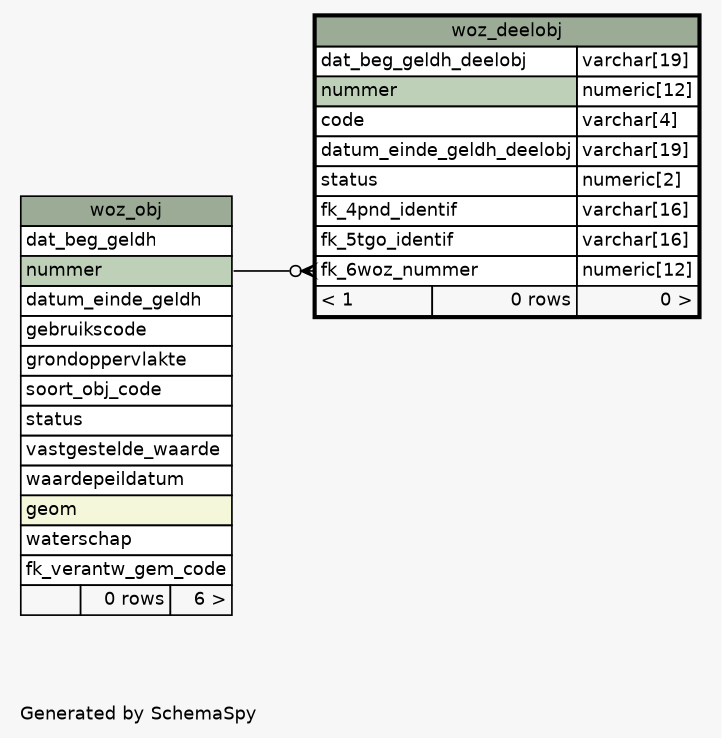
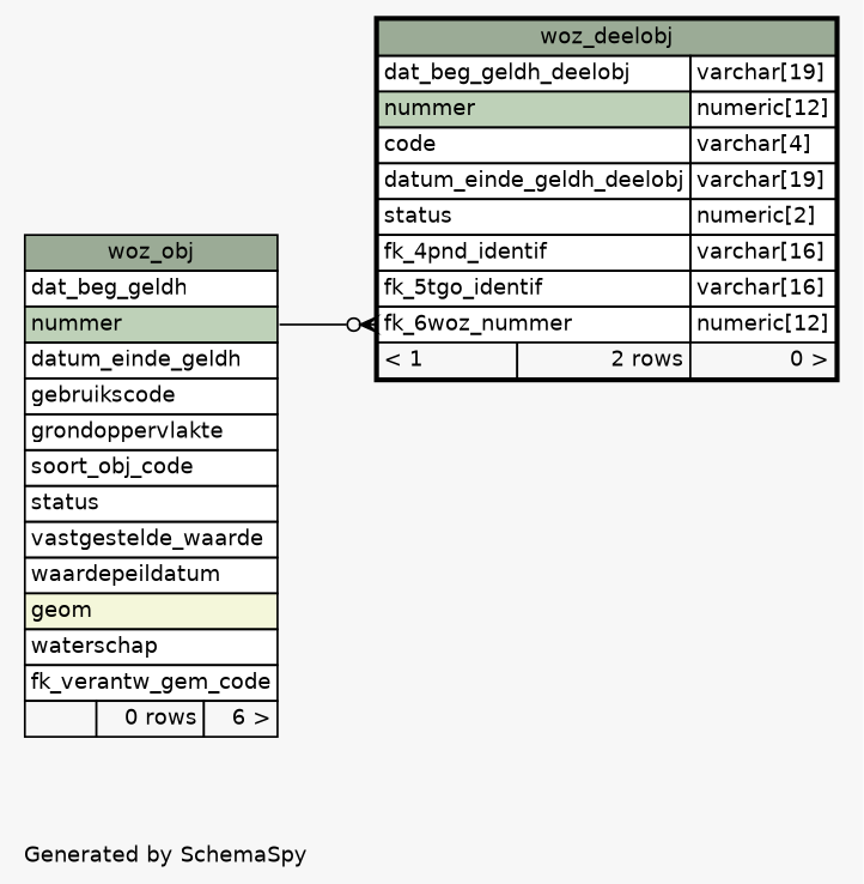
  digraph {
    bgcolor="#f7f7f7"
    fontname=Helvetica
    fontsize=11
    label="\nGenerated by SchemaSpy"
    labeljust=l
    nodesep=0.18
    rankdir=RL
    ranksep=0.46
    node [fontname=Helvetica fontsize=11 shape=plaintext]
-   n1 [label=<     <TABLE BORDER="2" CELLBORDER="1" CELLSPACING="0" BGCOLOR="#ffffff">       <TR><TD COLSPAN="3" BGCOLOR="#9bab96" ALIGN="CENTER">woz_deelobj</TD></TR>       <TR><TD PORT="dat_beg_geldh_deelobj" COLSPAN="2" ALIGN="LEFT">dat_beg_geldh_deelobj</TD><TD PORT="dat_beg_geldh_deelobj.type" ALIGN="LEFT">varchar[19]</TD></TR>       <TR><TD PORT="nummer" COLSPAN="2" BGCOLOR="#bed1b8" ALIGN="LEFT">nummer</TD><TD PORT="nummer.type" ALIGN="LEFT">numeric[12]</TD></TR>       <TR><TD PORT="code" COLSPAN="2" ALIGN="LEFT">code</TD><TD PORT="code.type" ALIGN="LEFT">varchar[4]</TD></TR>       <TR><TD PORT="datum_einde_geldh_deelobj" COLSPAN="2" ALIGN="LEFT">datum_einde_geldh_deelobj</TD><TD PORT="datum_einde_geldh_deelobj.type" ALIGN="LEFT">varchar[19]</TD></TR>       <TR><TD PORT="status" COLSPAN="2" ALIGN="LEFT">status</TD><TD PORT="status.type" ALIGN="LEFT">numeric[2]</TD></TR>       <TR><TD PORT="fk_4pnd_identif" COLSPAN="2" ALIGN="LEFT">fk_4pnd_identif</TD><TD PORT="fk_4pnd_identif.type" ALIGN="LEFT">varchar[16]</TD></TR>       <TR><TD PORT="fk_5tgo_identif" COLSPAN="2" ALIGN="LEFT">fk_5tgo_identif</TD><TD PORT="fk_5tgo_identif.type" ALIGN="LEFT">varchar[16]</TD></TR>       <TR><TD PORT="fk_6woz_nummer" COLSPAN="2" ALIGN="LEFT">fk_6woz_nummer</TD><TD PORT="fk_6woz_nummer.type" ALIGN="LEFT">numeric[12]</TD></TR>       <TR><TD ALIGN="LEFT" BGCOLOR="#f7f7f7">&lt; 1</TD><TD ALIGN="RIGHT" BGCOLOR="#f7f7f7">0 rows</TD><TD ALIGN="RIGHT" BGCOLOR="#f7f7f7">0 &gt;</TD></TR>     </TABLE>>]
+   n1 [label=<     <TABLE BORDER="2" CELLBORDER="1" CELLSPACING="0" BGCOLOR="#ffffff">       <TR><TD COLSPAN="3" BGCOLOR="#9bab96" ALIGN="CENTER">woz_deelobj</TD></TR>       <TR><TD PORT="dat_beg_geldh_deelobj" COLSPAN="2" ALIGN="LEFT">dat_beg_geldh_deelobj</TD><TD PORT="dat_beg_geldh_deelobj.type" ALIGN="LEFT">varchar[19]</TD></TR>       <TR><TD PORT="nummer" COLSPAN="2" BGCOLOR="#bed1b8" ALIGN="LEFT">nummer</TD><TD PORT="nummer.type" ALIGN="LEFT">numeric[12]</TD></TR>       <TR><TD PORT="code" COLSPAN="2" ALIGN="LEFT">code</TD><TD PORT="code.type" ALIGN="LEFT">varchar[4]</TD></TR>       <TR><TD PORT="datum_einde_geldh_deelobj" COLSPAN="2" ALIGN="LEFT">datum_einde_geldh_deelobj</TD><TD PORT="datum_einde_geldh_deelobj.type" ALIGN="LEFT">varchar[19]</TD></TR>       <TR><TD PORT="status" COLSPAN="2" ALIGN="LEFT">status</TD><TD PORT="status.type" ALIGN="LEFT">numeric[2]</TD></TR>       <TR><TD PORT="fk_4pnd_identif" COLSPAN="2" ALIGN="LEFT">fk_4pnd_identif</TD><TD PORT="fk_4pnd_identif.type" ALIGN="LEFT">varchar[16]</TD></TR>       <TR><TD PORT="fk_5tgo_identif" COLSPAN="2" ALIGN="LEFT">fk_5tgo_identif</TD><TD PORT="fk_5tgo_identif.type" ALIGN="LEFT">varchar[16]</TD></TR>       <TR><TD PORT="fk_6woz_nummer" COLSPAN="2" ALIGN="LEFT">fk_6woz_nummer</TD><TD PORT="fk_6woz_nummer.type" ALIGN="LEFT">numeric[12]</TD></TR>       <TR><TD ALIGN="LEFT" BGCOLOR="#f7f7f7">&lt; 1</TD><TD ALIGN="RIGHT" BGCOLOR="#f7f7f7">2 rows</TD><TD ALIGN="RIGHT" BGCOLOR="#f7f7f7">0 &gt;</TD></TR>     </TABLE>>]
    n2 [label=<     <TABLE BORDER="0" CELLBORDER="1" CELLSPACING="0" BGCOLOR="#ffffff">       <TR><TD COLSPAN="3" BGCOLOR="#9bab96" ALIGN="CENTER">woz_obj</TD></TR>       <TR><TD PORT="dat_beg_geldh" COLSPAN="3" ALIGN="LEFT">dat_beg_geldh</TD></TR>       <TR><TD PORT="nummer" COLSPAN="3" BGCOLOR="#bed1b8" ALIGN="LEFT">nummer</TD></TR>       <TR><TD PORT="datum_einde_geldh" COLSPAN="3" ALIGN="LEFT">datum_einde_geldh</TD></TR>       <TR><TD PORT="gebruikscode" COLSPAN="3" ALIGN="LEFT">gebruikscode</TD></TR>       <TR><TD PORT="grondoppervlakte" COLSPAN="3" ALIGN="LEFT">grondoppervlakte</TD></TR>       <TR><TD PORT="soort_obj_code" COLSPAN="3" ALIGN="LEFT">soort_obj_code</TD></TR>       <TR><TD PORT="status" COLSPAN="3" ALIGN="LEFT">status</TD></TR>       <TR><TD PORT="vastgestelde_waarde" COLSPAN="3" ALIGN="LEFT">vastgestelde_waarde</TD></TR>       <TR><TD PORT="waardepeildatum" COLSPAN="3" ALIGN="LEFT">waardepeildatum</TD></TR>       <TR><TD PORT="geom" COLSPAN="3" BGCOLOR="#f4f7da" ALIGN="LEFT">geom</TD></TR>       <TR><TD PORT="waterschap" COLSPAN="3" ALIGN="LEFT">waterschap</TD></TR>       <TR><TD PORT="fk_verantw_gem_code" COLSPAN="3" ALIGN="LEFT">fk_verantw_gem_code</TD></TR>       <TR><TD ALIGN="LEFT" BGCOLOR="#f7f7f7">  </TD><TD ALIGN="RIGHT" BGCOLOR="#f7f7f7">0 rows</TD><TD ALIGN="RIGHT" BGCOLOR="#f7f7f7">6 &gt;</TD></TR>     </TABLE>>]
    n1 -> n2 [arrowhead=none arrowsize=0.8 arrowtail=crowodot dir=back headport="nummer:e" tailport="fk_6woz_nummer:w"]
  }
